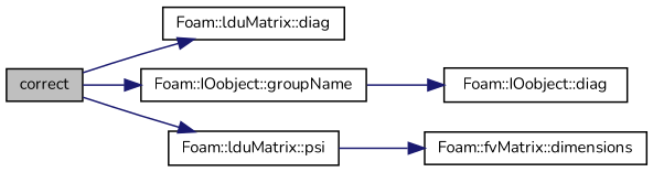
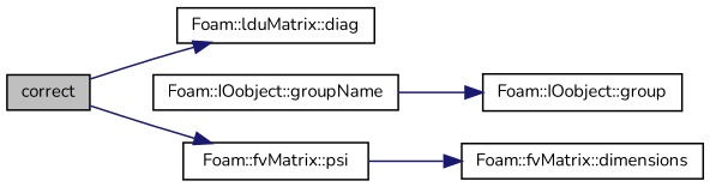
  digraph {
    fontname=Nunito
    rankdir=LR
    node [color=black fontname=Nunito fontsize=10 shape=record]
    edge [color=midnightblue fontname=Nunito fontsize=10 labelfontname=Helvetica labelfontsize=10 style=solid]
    n1 [fillcolor=grey75 fontcolor=black height=0.2 label=correct style=filled width=0.4]
    n2 [height=0.2 label="Foam::lduMatrix::diag" width=0.4]
    n3 [height=0.2 label="Foam::IOobject::groupName" width=0.4]
-   n4 [height=0.2 label="Foam::lduMatrix::psi" width=0.4]
+   n4 [height=0.2 label="Foam::fvMatrix::psi" width=0.4]
    n5 [height=0.2 label="Foam::fvMatrix::dimensions" width=0.4]
-   n6 [height=0.2 label="Foam::IOobject::diag" width=0.4]
+   n6 [height=0.2 label="Foam::IOobject::group" width=0.4]
    n1 -> n2
-   n1 -> n3
    n1 -> n4
    n3 -> n6
    n4 -> n5
  }
